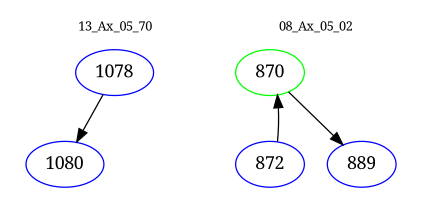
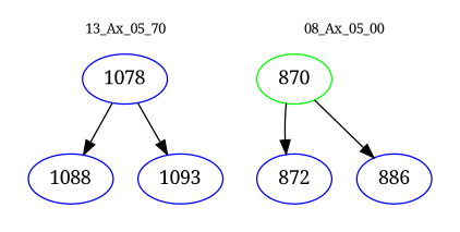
  digraph {
    fontname="Noto Serif"
    node [color=blue fontname="Noto Serif"]
    edge [color=black fontname="Noto Serif"]
    n1 [label=1078]
-   n2 [label=1080]
+   n2 [label=1088]
+   n3 [label=1093]
    n4 [color=green label=870]
    n5 [label=872]
-   n6 [label=889]
+   n6 [label=886]
    subgraph cluster_1 {
      color=white
      fontsize=10
      label="13_Ax_05_70"
      n1
      n2
+     n3
    }
    subgraph cluster_2 {
      color=white
      fontsize=10
-     label="08_Ax_05_02"
+     label="08_Ax_05_00"
      n4
      n5
      n6
    }
    n1 -> n2
-   n5 -> n4
+   n1 -> n3
+   n4 -> n5
    n4 -> n6
  }
